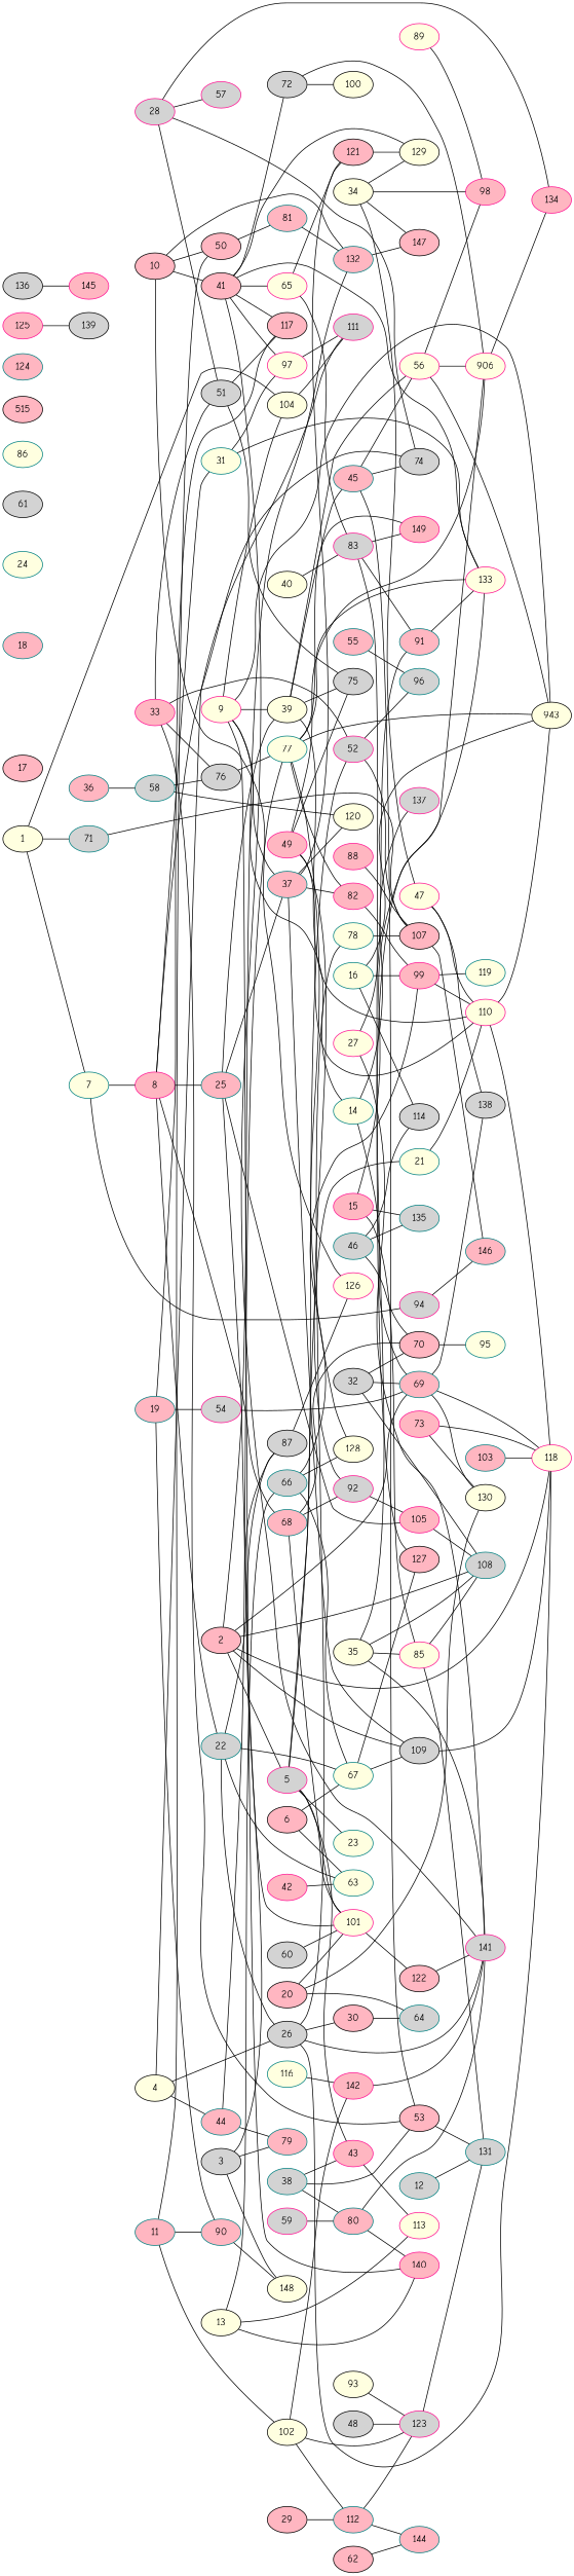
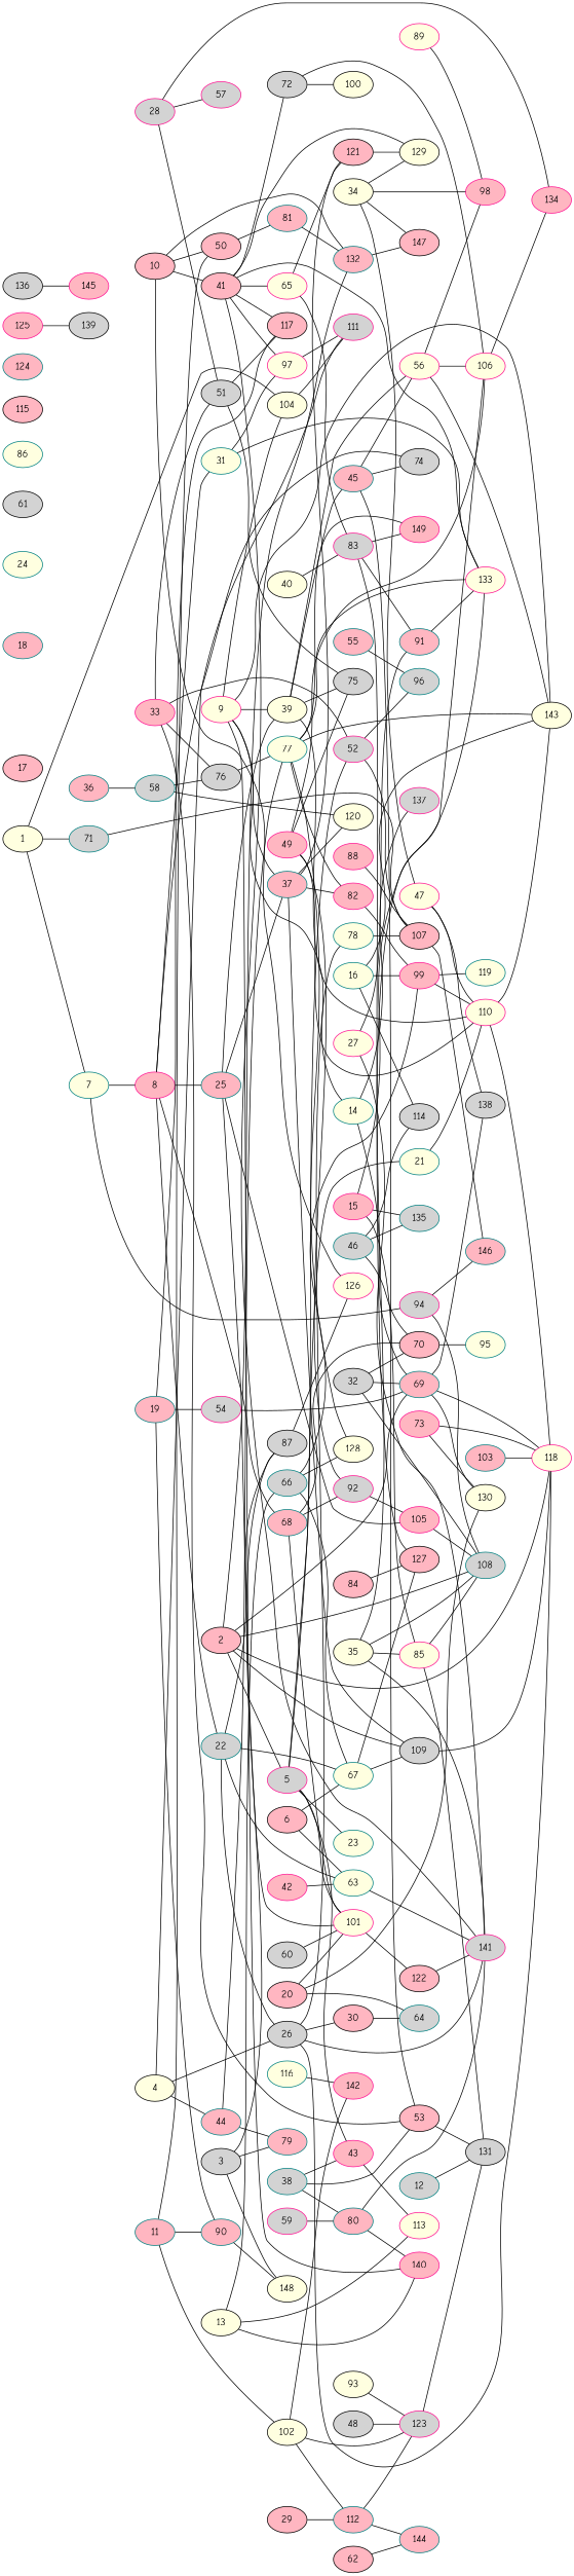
  graph {
    fontname="Comic Neue"
    rankdir=LR
    node [color=black fillcolor=lightpink fontname="Comic Neue" style=filled]
    edge [fontname="Comic Neue"]
    1 [fillcolor=lightyellow]
    7 [color=teal fillcolor=lightyellow]
    71 [color=teal fillcolor=lightgrey]
    104 [fillcolor=lightyellow]
    8 [color=deeppink]
    94 [color=deeppink fillcolor=lightgrey]
    107
    111 [color=deeppink fillcolor=lightgrey]
    5 [color=deeppink fillcolor=lightgrey]
    2
    69 [color=teal]
    108 [color=teal fillcolor=lightgrey]
    109 [fillcolor=lightgrey]
    118 [color=deeppink fillcolor=lightyellow]
    132 [color=teal]
    21 [color=teal fillcolor=lightyellow]
    23 [color=teal fillcolor=lightyellow]
    43 [color=deeppink]
    52 [color=deeppink fillcolor=lightgrey]
    101 [color=deeppink fillcolor=lightyellow]
    130 [fillcolor=lightyellow]
    138 [fillcolor=lightgrey]
    147
    3 [fillcolor=lightgrey]
    79 [color=teal]
    87 [fillcolor=lightgrey]
    148 [fillcolor=lightyellow]
    126 [color=deeppink fillcolor=lightyellow]
    4 [fillcolor=lightyellow]
    26 [fillcolor=lightgrey]
    44 [color=teal]
    30
    78 [color=teal fillcolor=lightyellow]
    141 [color=deeppink fillcolor=lightgrey]
    77 [color=teal fillcolor=lightyellow]
    110 [color=deeppink fillcolor=lightyellow]
    113 [color=deeppink fillcolor=lightyellow]
    96 [color=teal fillcolor=lightgrey]
    122
    63 [color=teal fillcolor=lightyellow]
    6
    67 [color=teal fillcolor=lightyellow]
    127
    22 [color=teal fillcolor=lightgrey]
    25 [color=teal]
    31 [color=teal fillcolor=lightyellow]
    68 [color=teal]
    74 [fillcolor=lightgrey]
    146 [color=teal]
    37 [color=teal]
    39 [fillcolor=lightyellow]
    105 [color=deeppink]
    133 [color=deeppink fillcolor=lightyellow]
    97 [color=deeppink fillcolor=lightyellow]
    70
    92 [color=deeppink fillcolor=lightgrey]
    9 [color=deeppink fillcolor=lightyellow]
    14 [color=teal fillcolor=lightyellow]
    140 [color=deeppink]
-   143 [fillcolor=lightyellow label=943]
+   143 [fillcolor=lightyellow]
    137 [color=deeppink fillcolor=lightgrey]
    82 [color=deeppink]
    120 [fillcolor=lightyellow]
    121
    45 [color=teal]
    56 [color=deeppink fillcolor=lightyellow]
    75 [fillcolor=lightgrey]
    10
    41
    50
    117
    129 [fillcolor=lightyellow]
    65 [color=deeppink fillcolor=lightyellow]
    72 [fillcolor=lightgrey]
    81 [color=teal]
    11 [color=teal]
    90 [color=teal]
    102 [fillcolor=lightyellow]
    112 [color=teal]
    123 [color=deeppink fillcolor=lightgrey]
    142 [color=deeppink]
    12 [color=teal fillcolor=lightgrey]
-   131 [color=teal fillcolor=lightgrey]
+   131 [fillcolor=lightgrey]
    13 [fillcolor=lightyellow]
    66 [color=teal fillcolor=lightgrey]
    99 [color=deeppink]
    128 [fillcolor=lightyellow]
    15 [color=deeppink]
    85 [color=deeppink fillcolor=lightyellow]
    135 [color=teal fillcolor=lightgrey]
    16 [color=teal fillcolor=lightyellow]
    114 [fillcolor=lightgrey]
    119 [color=teal fillcolor=lightyellow]
    17
    18 [color=teal]
    19 [color=teal]
    54 [color=deeppink fillcolor=lightgrey]
    20
    64 [color=teal fillcolor=lightgrey]
    24 [color=teal fillcolor=lightyellow]
    27 [color=deeppink fillcolor=lightyellow]
    91 [color=teal]
    28 [color=deeppink fillcolor=lightgrey]
    51 [fillcolor=lightgrey]
    57 [color=deeppink fillcolor=lightgrey]
    134 [color=deeppink]
    29
    144 [color=teal]
    32 [fillcolor=lightgrey]
    95 [color=teal fillcolor=lightyellow]
    33 [color=deeppink]
    53
    76 [fillcolor=lightgrey]
    34 [fillcolor=lightyellow]
    47 [color=deeppink fillcolor=lightyellow]
    98 [color=deeppink]
    35 [fillcolor=lightyellow]
-   106 [color=deeppink fillcolor=lightyellow label=906]
+   106 [color=deeppink fillcolor=lightyellow]
    36 [color=teal]
    58 [color=teal fillcolor=lightgrey]
    38 [color=teal fillcolor=lightgrey]
    80 [color=teal]
    40 [fillcolor=lightyellow]
    83 [color=deeppink fillcolor=lightgrey]
    149 [color=deeppink]
    100 [fillcolor=lightyellow]
    42 [color=deeppink]
    46 [color=teal fillcolor=lightgrey]
    48 [fillcolor=lightgrey]
    49 [color=deeppink]
    55 [color=teal]
    59 [color=deeppink fillcolor=lightgrey]
    60 [fillcolor=lightgrey]
    61 [fillcolor=lightgrey]
    62
    73 [color=deeppink]
+   84
    86 [color=teal fillcolor=lightyellow]
    88 [color=deeppink]
    89 [color=deeppink fillcolor=lightyellow]
    93 [fillcolor=lightyellow]
    103 [color=teal]
-   115 [label=515]
+   115
    116 [color=teal fillcolor=lightyellow]
    124 [color=teal]
    125 [color=deeppink]
    139 [fillcolor=lightgrey]
    136 [fillcolor=lightgrey]
    145 [color=deeppink]
    1 -- 7
    1 -- 71
    1 -- 104
    7 -- 8
    7 -- 94
    71 -- 107
    104 -- 111
    8 -- 22
    8 -- 25
    8 -- 31
    8 -- 68
    8 -- 74
+   94 -- 108
    94 -- 146
    107 -- 146
    5 -- 21
    5 -- 23
    5 -- 43
    5 -- 52
    5 -- 101
    2 -- 5
    2 -- 69
    2 -- 108
    2 -- 109
    2 -- 118
    2 -- 132
    69 -- 118
    69 -- 130
    69 -- 138
    109 -- 118
    132 -- 147
    21 -- 110
    43 -- 113
    52 -- 107
    52 -- 96
    101 -- 122
    3 -- 79
    3 -- 87
    3 -- 148
    87 -- 126
    4 -- 111
    4 -- 26
    4 -- 44
    26 -- 118
    26 -- 30
    26 -- 78
    26 -- 141
    44 -- 79
    44 -- 77
    30 -- 64
    78 -- 107
    77 -- 133
    77 -- 143
    77 -- 82
    77 -- 128
    77 -- 149
    110 -- 118
    110 -- 143
    122 -- 141
-   142 -- 141
+   63 -- 141
    6 -- 63
    6 -- 67
    67 -- 109
    67 -- 127
    22 -- 87
    22 -- 26
    22 -- 63
    22 -- 67
    25 -- 101
    25 -- 37
    25 -- 39
    25 -- 105
    31 -- 133
    31 -- 97
    68 -- 101
    68 -- 70
    68 -- 92
    37 -- 109
    37 -- 82
    37 -- 120
    37 -- 121
    39 -- 110
    39 -- 45
    39 -- 56
    39 -- 75
    105 -- 108
    97 -- 111
    70 -- 95
    92 -- 105
    9 -- 104
    9 -- 37
    9 -- 39
    9 -- 14
    9 -- 140
    9 -- 143
    14 -- 69
    14 -- 137
    82 -- 99
    121 -- 129
    45 -- 74
    45 -- 56
    45 -- 53
    56 -- 143
    56 -- 98
    56 -- 106
    10 -- 132
    10 -- 126
    10 -- 41
    10 -- 50
    41 -- 141
    41 -- 133
    41 -- 97
    41 -- 117
    41 -- 129
    41 -- 65
    41 -- 72
    50 -- 81
    65 -- 121
    65 -- 83
    72 -- 106
    72 -- 100
    81 -- 132
    11 -- 50
    11 -- 90
    11 -- 102
    90 -- 148
    102 -- 112
    102 -- 123
    102 -- 142
    112 -- 123
    112 -- 144
    123 -- 131
    12 -- 131
    13 -- 113
    13 -- 140
    13 -- 66
    66 -- 67
    66 -- 99
    66 -- 128
    99 -- 110
    99 -- 119
    15 -- 133
    15 -- 85
    15 -- 135
    85 -- 108
    85 -- 131
    16 -- 143
    16 -- 99
    16 -- 114
    19 -- 117
    19 -- 90
    19 -- 54
    54 -- 69
    20 -- 101
    20 -- 130
    20 -- 64
    27 -- 141
    27 -- 91
    91 -- 133
-   28 -- 74
    28 -- 51
    28 -- 57
    28 -- 134
    51 -- 75
    51 -- 117
    29 -- 112
    32 -- 69
    32 -- 108
    32 -- 70
    33 -- 52
    33 -- 51
    33 -- 53
    33 -- 76
    53 -- 131
    76 -- 77
    34 -- 147
    34 -- 129
    34 -- 47
    34 -- 98
    47 -- 138
    47 -- 110
    35 -- 108
    35 -- 141
    35 -- 85
    35 -- 106
    106 -- 134
    36 -- 58
    58 -- 120
    58 -- 76
    38 -- 43
    38 -- 53
    38 -- 80
    80 -- 141
    80 -- 140
    40 -- 83
    83 -- 127
    83 -- 91
    83 -- 149
    42 -- 63
    46 -- 70
    46 -- 135
    46 -- 114
    48 -- 123
    49 -- 110
    49 -- 92
    49 -- 75
    49 -- 106
    55 -- 96
    59 -- 80
    60 -- 101
    62 -- 144
    73 -- 118
    73 -- 130
+   84 -- 127
    88 -- 107
    89 -- 98
    93 -- 123
    103 -- 118
    116 -- 142
    125 -- 139
    136 -- 145
  }
